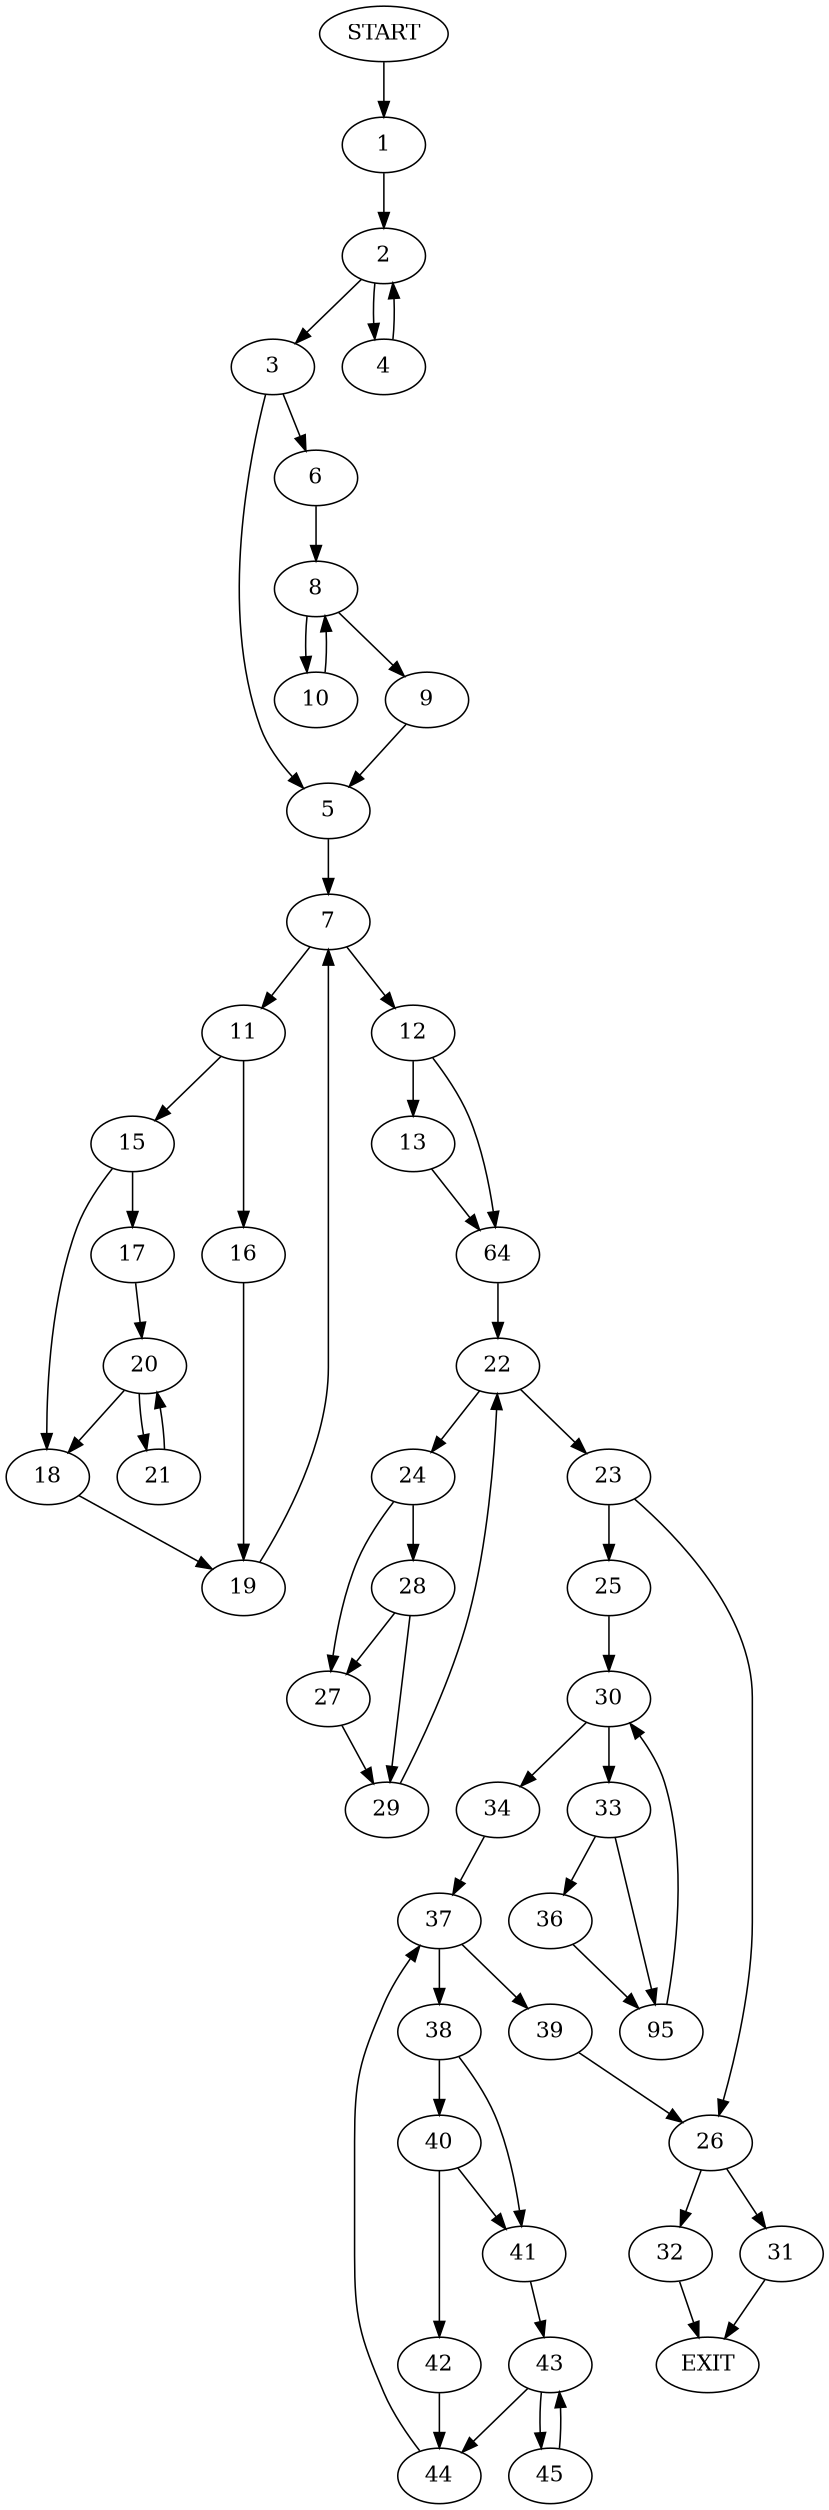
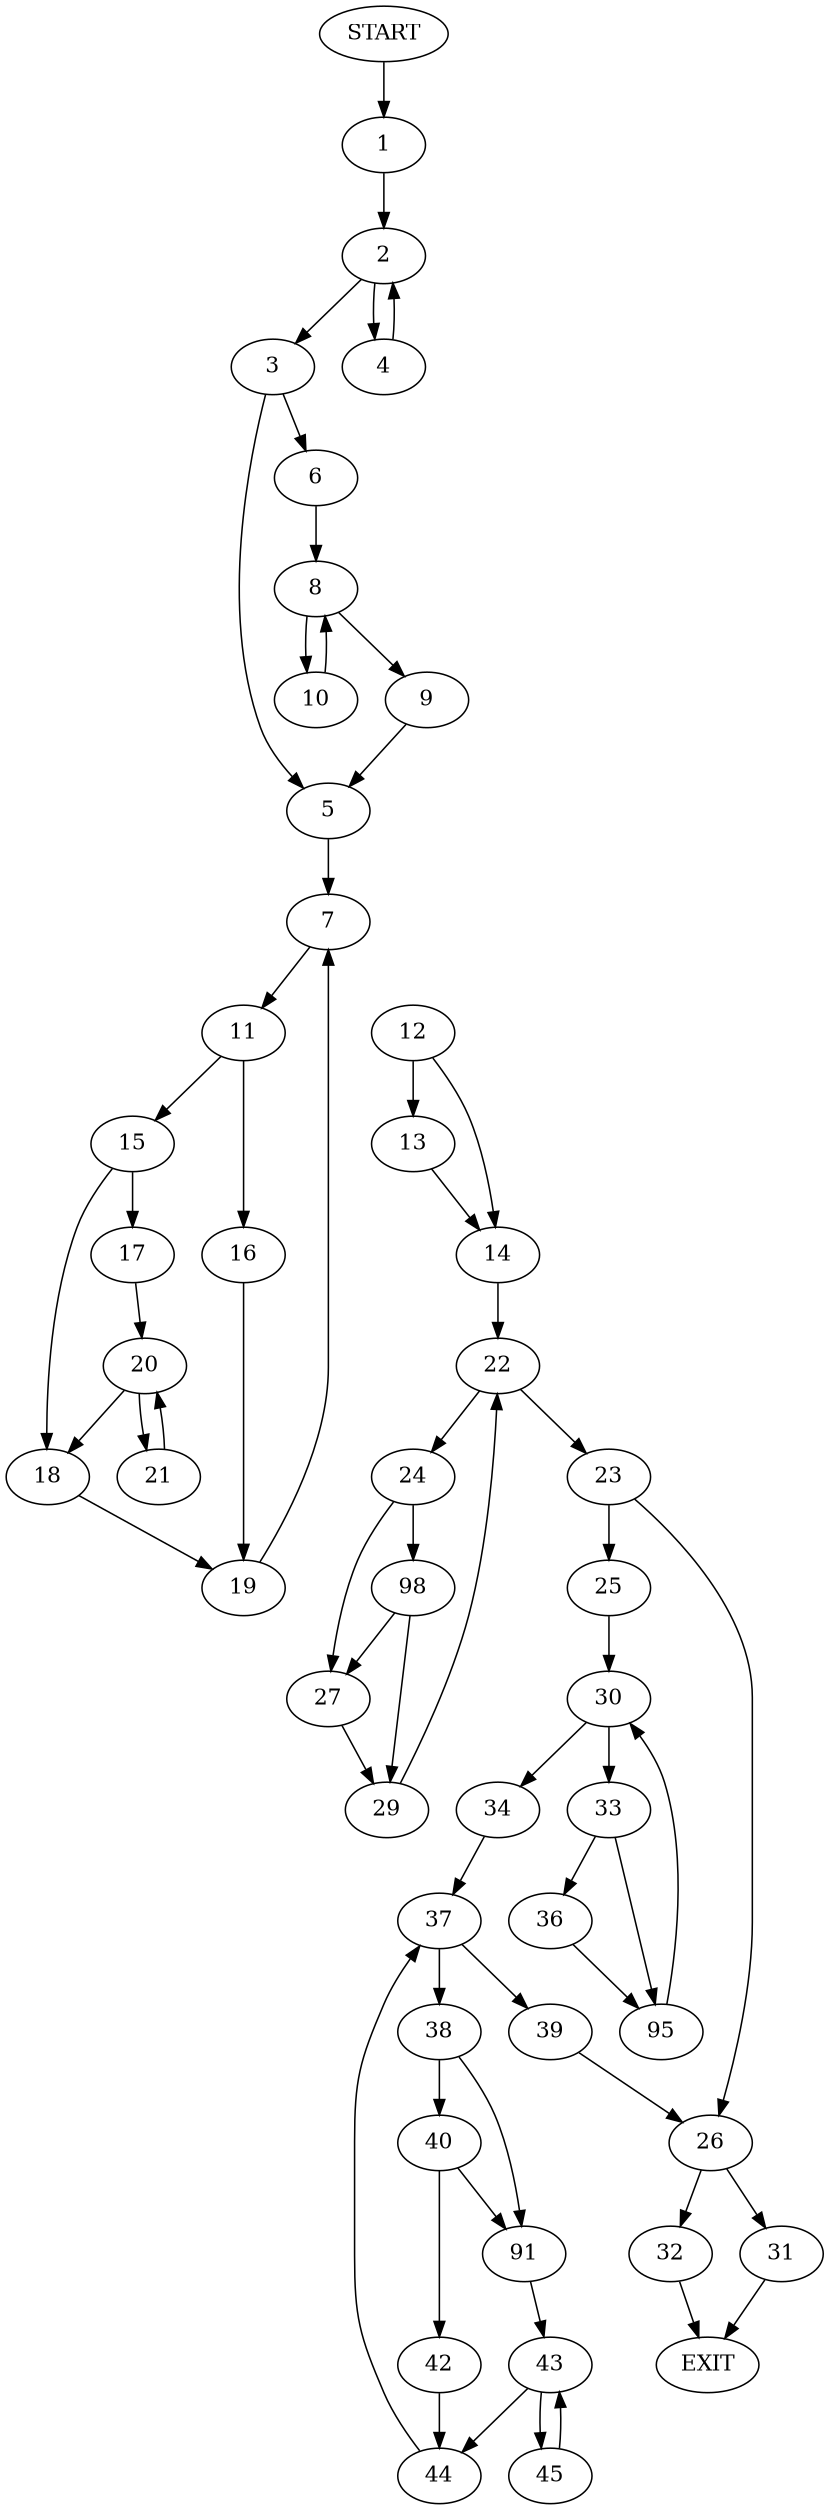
  digraph {
    n1 [label=START]
    1
    2
    n4 [label=EXIT]
    3
    4
    5
    6
    7
    8
    11
    12
    9
    10
    15
    16
    13
-   14 [label=64]
+   14
    17
    18
    19
    22
    23
    24
    20
    21
    25
    26
    27
-   28
+   28 [label=98]
    30
    31
    32
    29
    33
    34
    n37 [label=95]
    36
    37
    38
    39
    40
-   41
+   41 [label=91]
    42
    43
    44
    45
    n1 -> 1
    1 -> 2
    2 -> 3
    2 -> 4
    3 -> 5
    3 -> 6
    4 -> 2
    5 -> 7
    6 -> 8
    7 -> 11
-   7 -> 12
    8 -> 9
    8 -> 10
    11 -> 15
    11 -> 16
    12 -> 13
    12 -> 14
    9 -> 5
    10 -> 8
    15 -> 17
    15 -> 18
    16 -> 19
    13 -> 14
    14 -> 22
    17 -> 20
    18 -> 19
    19 -> 7
    22 -> 23
    22 -> 24
    23 -> 25
    23 -> 26
    24 -> 27
    24 -> 28
    20 -> 18
    20 -> 21
    21 -> 20
    25 -> 30
    26 -> 31
    26 -> 32
    27 -> 29
    28 -> 27
    28 -> 29
    30 -> 33
    30 -> 34
    31 -> n4
    32 -> n4
    29 -> 22
    33 -> n37
    33 -> 36
    34 -> 37
    n37 -> 30
    36 -> n37
    37 -> 38
    37 -> 39
    38 -> 40
    38 -> 41
    39 -> 26
    40 -> 41
    40 -> 42
    41 -> 43
    42 -> 44
    43 -> 44
    43 -> 45
    44 -> 37
    45 -> 43
  }
